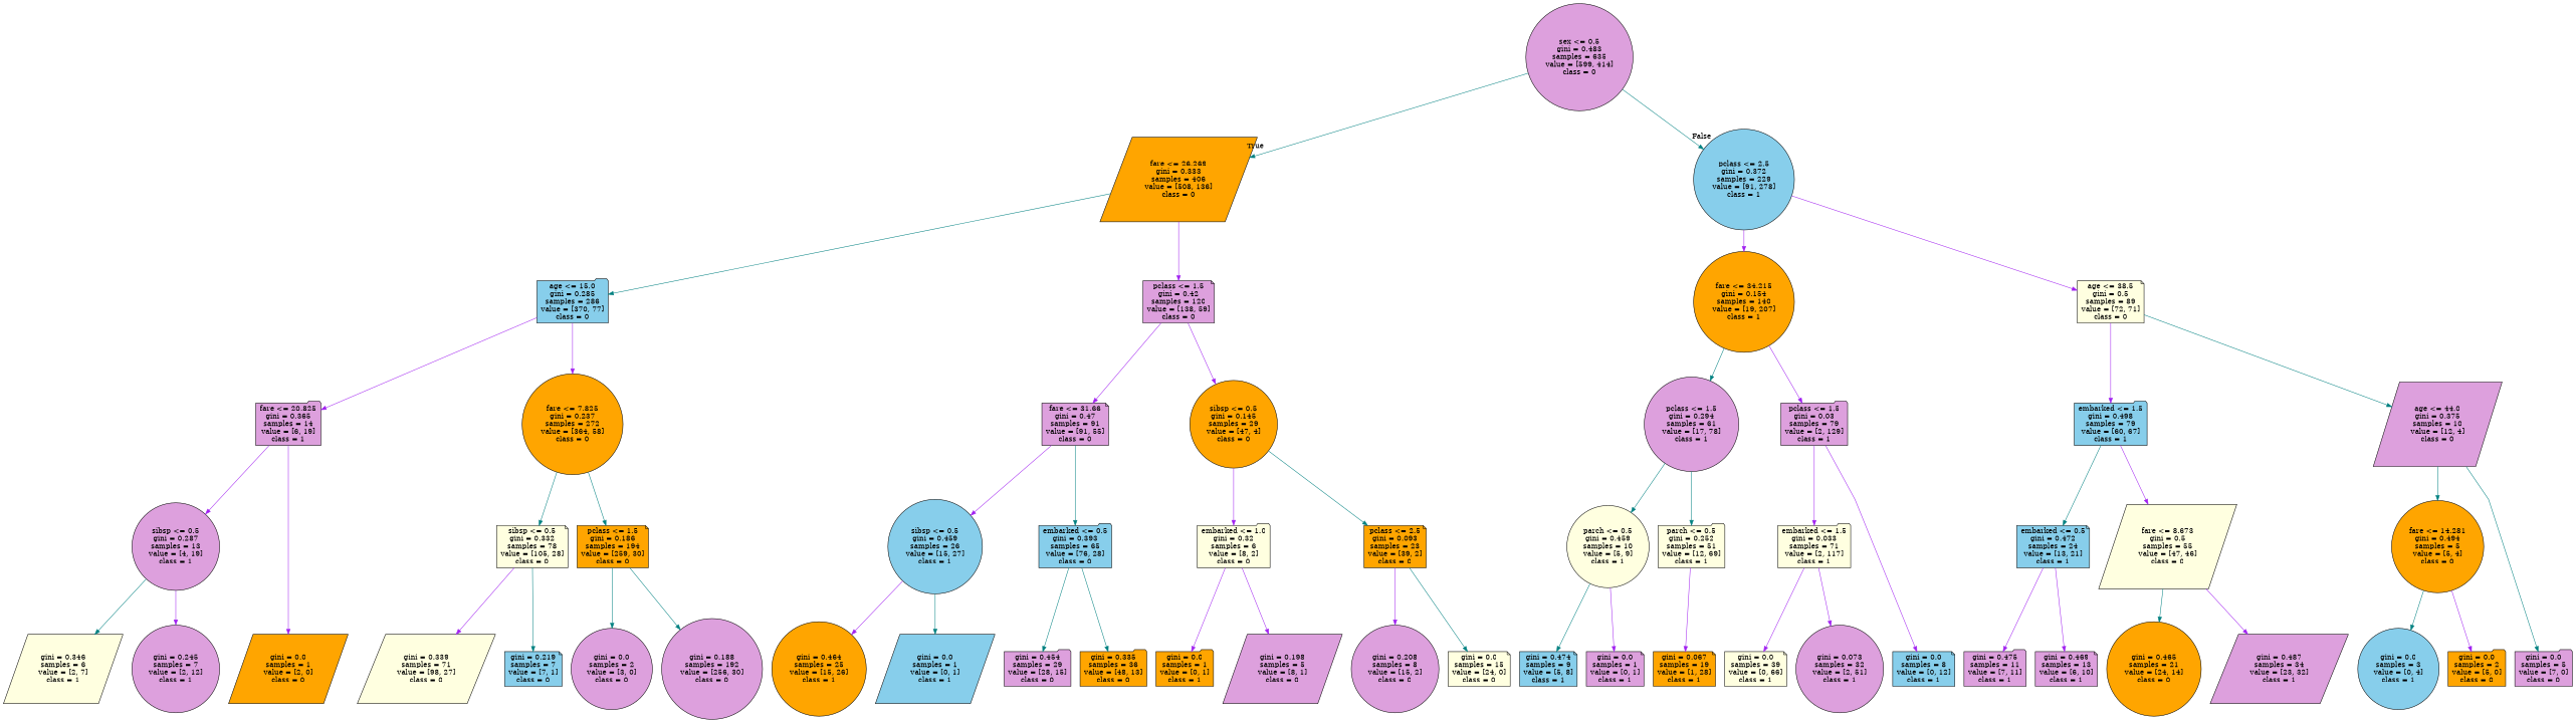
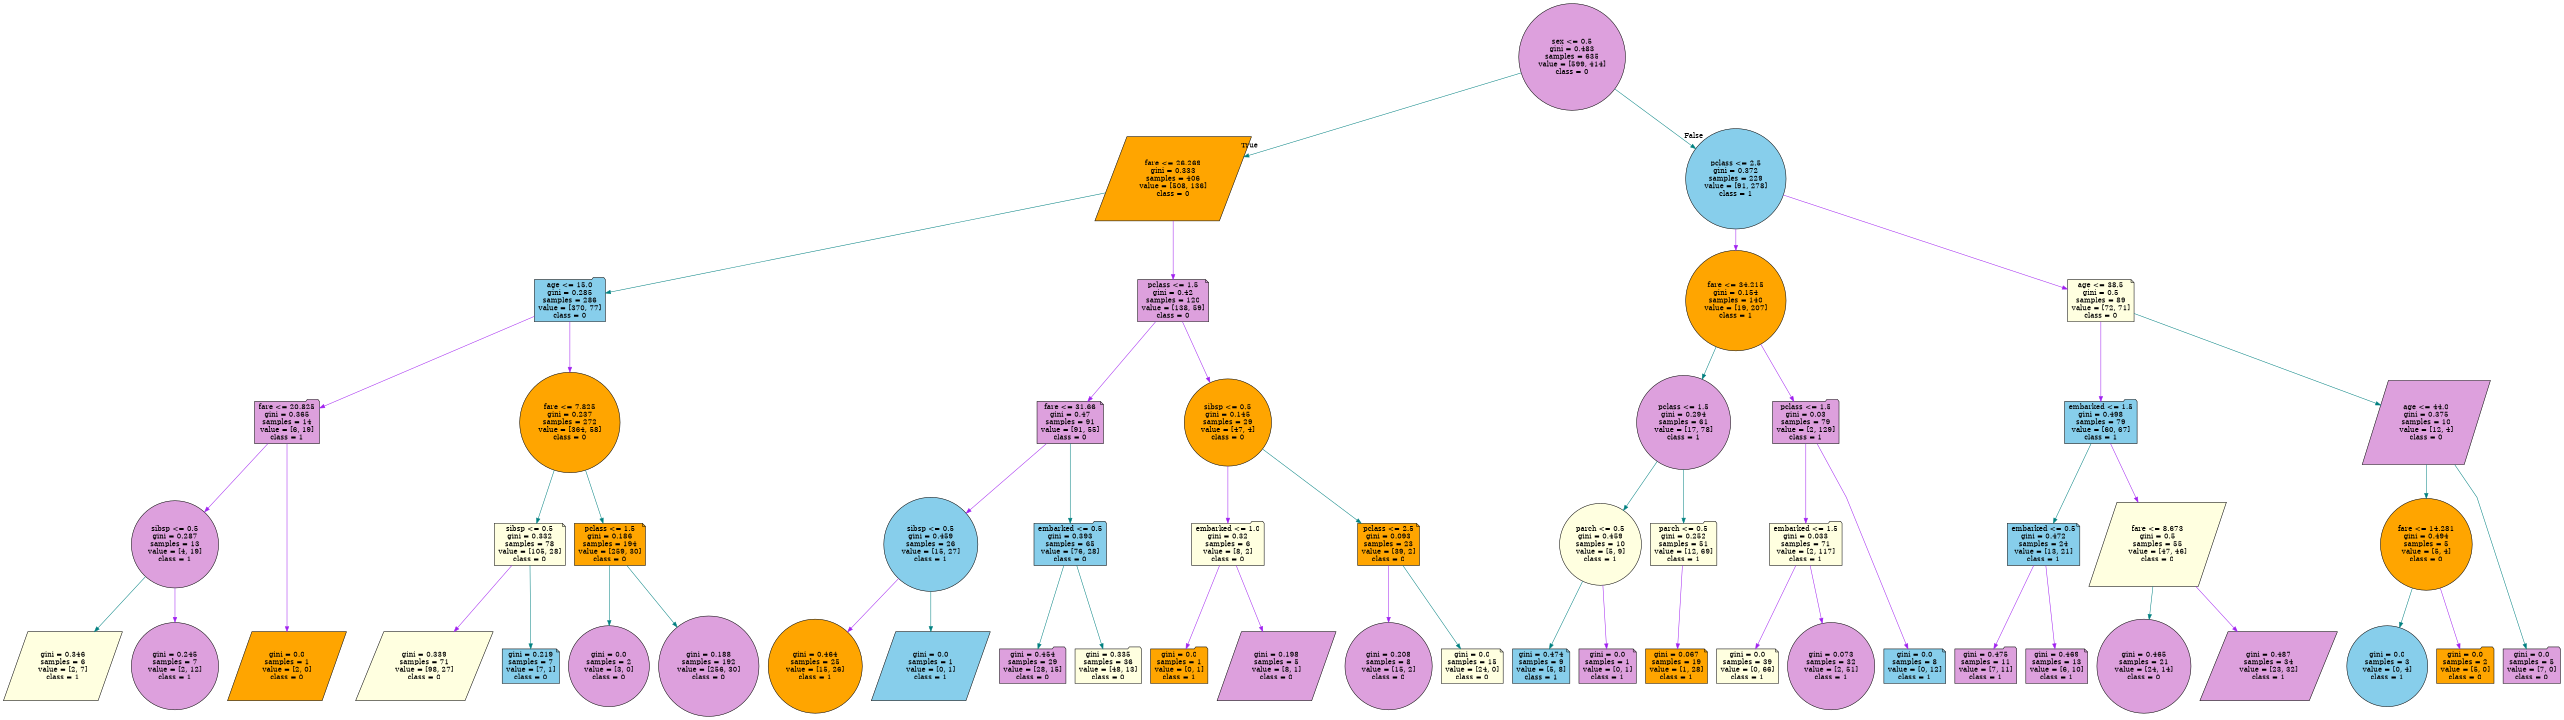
  digraph {
    ranksep=equally
    splines=polyline
    node [color=black fillcolor=plum shape=circle style=filled]
    edge [color=purple]
    n1 [label="sex <= 0.5\ngini = 0.483\nsamples = 635\nvalue = [599, 414]\nclass = 0"]
    n2 [fillcolor=orange label="fare <= 26.269\ngini = 0.333\nsamples = 406\nvalue = [508, 136]\nclass = 0" shape=parallelogram]
    n3 [fillcolor=skyblue label="pclass <= 2.5\ngini = 0.372\nsamples = 229\nvalue = [91, 278]\nclass = 1"]
    n4 [fillcolor=skyblue label="age <= 15.0\ngini = 0.285\nsamples = 286\nvalue = [370, 77]\nclass = 0" shape=folder]
    n5 [label="pclass <= 1.5\ngini = 0.42\nsamples = 120\nvalue = [138, 59]\nclass = 0" shape=note]
    n6 [fillcolor=orange label="fare <= 34.215\ngini = 0.154\nsamples = 140\nvalue = [19, 207]\nclass = 1"]
    n7 [fillcolor=lightyellow label="age <= 38.5\ngini = 0.5\nsamples = 89\nvalue = [72, 71]\nclass = 0" shape=note]
    n8 [label="fare <= 20.825\ngini = 0.365\nsamples = 14\nvalue = [6, 19]\nclass = 1" shape=folder]
    n9 [fillcolor=orange label="fare <= 7.825\ngini = 0.237\nsamples = 272\nvalue = [364, 58]\nclass = 0"]
    n10 [label="fare <= 31.66\ngini = 0.47\nsamples = 91\nvalue = [91, 55]\nclass = 0" shape=note]
    n11 [fillcolor=orange label="sibsp <= 0.5\ngini = 0.145\nsamples = 29\nvalue = [47, 4]\nclass = 0"]
    n12 [label="pclass <= 1.5\ngini = 0.294\nsamples = 61\nvalue = [17, 78]\nclass = 1"]
    n13 [label="pclass <= 1.5\ngini = 0.03\nsamples = 79\nvalue = [2, 129]\nclass = 1" shape=folder]
    n14 [fillcolor=skyblue label="embarked <= 1.5\ngini = 0.498\nsamples = 79\nvalue = [60, 67]\nclass = 1" shape=folder]
    n15 [label="age <= 44.0\ngini = 0.375\nsamples = 10\nvalue = [12, 4]\nclass = 0" shape=parallelogram]
    n16 [label="sibsp <= 0.5\ngini = 0.287\nsamples = 13\nvalue = [4, 19]\nclass = 1"]
    n17 [fillcolor=lightyellow label="sibsp <= 0.5\ngini = 0.332\nsamples = 78\nvalue = [105, 28]\nclass = 0" shape=note]
    n18 [fillcolor=orange label="pclass <= 1.5\ngini = 0.186\nsamples = 194\nvalue = [259, 30]\nclass = 0" shape=note]
    n19 [fillcolor=skyblue label="sibsp <= 0.5\ngini = 0.459\nsamples = 26\nvalue = [15, 27]\nclass = 1"]
    n20 [fillcolor=skyblue label="embarked <= 0.5\ngini = 0.393\nsamples = 65\nvalue = [76, 28]\nclass = 0" shape=folder]
    n21 [fillcolor=lightyellow label="embarked <= 1.0\ngini = 0.32\nsamples = 6\nvalue = [8, 2]\nclass = 0" shape=folder]
    n22 [fillcolor=orange label="pclass <= 2.5\ngini = 0.093\nsamples = 23\nvalue = [39, 2]\nclass = 0" shape=note]
    n23 [fillcolor=lightyellow label="parch <= 0.5\ngini = 0.459\nsamples = 10\nvalue = [5, 9]\nclass = 1"]
    n24 [fillcolor=lightyellow label="parch <= 0.5\ngini = 0.252\nsamples = 51\nvalue = [12, 69]\nclass = 1" shape=folder]
    n25 [fillcolor=lightyellow label="embarked <= 1.5\ngini = 0.033\nsamples = 71\nvalue = [2, 117]\nclass = 1" shape=folder]
    n26 [fillcolor=skyblue label="embarked <= 0.5\ngini = 0.472\nsamples = 24\nvalue = [13, 21]\nclass = 1" shape=note]
    n27 [fillcolor=lightyellow label="fare <= 8.673\ngini = 0.5\nsamples = 55\nvalue = [47, 46]\nclass = 0" shape=parallelogram]
    n28 [fillcolor=orange label="fare <= 14.281\ngini = 0.494\nsamples = 5\nvalue = [5, 4]\nclass = 0"]
    n29 [fillcolor=lightyellow label="gini = 0.346\nsamples = 6\nvalue = [2, 7]\nclass = 1" shape=parallelogram]
    n30 [label="gini = 0.245\nsamples = 7\nvalue = [2, 12]\nclass = 1"]
    n31 [fillcolor=orange label="gini = 0.0\nsamples = 1\nvalue = [2, 0]\nclass = 0" shape=parallelogram]
    n32 [fillcolor=lightyellow label="gini = 0.339\nsamples = 71\nvalue = [98, 27]\nclass = 0" shape=parallelogram]
    n33 [fillcolor=skyblue label="gini = 0.219\nsamples = 7\nvalue = [7, 1]\nclass = 0" shape=note]
    n34 [label="gini = 0.0\nsamples = 2\nvalue = [3, 0]\nclass = 0"]
    n35 [label="gini = 0.188\nsamples = 192\nvalue = [256, 30]\nclass = 0"]
    n36 [fillcolor=orange label="gini = 0.464\nsamples = 25\nvalue = [15, 26]\nclass = 1"]
    n37 [fillcolor=skyblue label="gini = 0.0\nsamples = 1\nvalue = [0, 1]\nclass = 1" shape=parallelogram]
    n38 [label="gini = 0.454\nsamples = 29\nvalue = [28, 15]\nclass = 0" shape=folder]
-   n39 [fillcolor=orange label="gini = 0.335\nsamples = 36\nvalue = [48, 13]\nclass = 0" shape=folder]
+   n39 [fillcolor=lightyellow label="gini = 0.335\nsamples = 36\nvalue = [48, 13]\nclass = 0" shape=folder]
    n40 [fillcolor=orange label="gini = 0.0\nsamples = 1\nvalue = [0, 1]\nclass = 1" shape=folder]
    n41 [label="gini = 0.198\nsamples = 5\nvalue = [8, 1]\nclass = 0" shape=parallelogram]
    n42 [label="gini = 0.208\nsamples = 8\nvalue = [15, 2]\nclass = 0"]
    n43 [fillcolor=lightyellow label="gini = 0.0\nsamples = 15\nvalue = [24, 0]\nclass = 0" shape=note]
    n44 [fillcolor=skyblue label="gini = 0.474\nsamples = 9\nvalue = [5, 8]\nclass = 1" shape=note]
    n45 [label="gini = 0.0\nsamples = 1\nvalue = [0, 1]\nclass = 1" shape=note]
    n46 [fillcolor=orange label="gini = 0.067\nsamples = 19\nvalue = [1, 28]\nclass = 1" shape=note]
    n47 [fillcolor=lightyellow label="gini = 0.0\nsamples = 39\nvalue = [0, 66]\nclass = 1" shape=note]
    n48 [label="gini = 0.073\nsamples = 32\nvalue = [2, 51]\nclass = 1"]
    n49 [fillcolor=skyblue label="gini = 0.0\nsamples = 8\nvalue = [0, 12]\nclass = 1" shape=note]
    n50 [label="gini = 0.475\nsamples = 11\nvalue = [7, 11]\nclass = 1" shape=folder]
    n51 [label="gini = 0.469\nsamples = 13\nvalue = [6, 10]\nclass = 1" shape=note]
-   n52 [fillcolor=orange label="gini = 0.465\nsamples = 21\nvalue = [24, 14]\nclass = 0"]
+   n52 [label="gini = 0.465\nsamples = 21\nvalue = [24, 14]\nclass = 0"]
    n53 [label="gini = 0.487\nsamples = 34\nvalue = [23, 32]\nclass = 1" shape=parallelogram]
    n54 [label="gini = 0.0\nsamples = 5\nvalue = [7, 0]\nclass = 0" shape=folder]
    n55 [fillcolor=skyblue label="gini = 0.0\nsamples = 3\nvalue = [0, 4]\nclass = 1"]
    n56 [fillcolor=orange label="gini = 0.0\nsamples = 2\nvalue = [5, 0]\nclass = 0" shape=folder]
    subgraph sub_1 {
      rank=same
      n1
    }
    subgraph sub_2 {
      rank=same
      n2
      n3
    }
    subgraph sub_3 {
      rank=same
      n4
      n5
      n6
      n7
    }
    subgraph sub_4 {
      rank=same
      n8
      n9
      n10
      n11
      n12
      n13
      n14
      n15
    }
    subgraph sub_5 {
      rank=same
      n16
      n17
      n18
      n19
      n20
      n21
      n22
      n23
      n24
      n25
      n26
      n27
      n28
    }
    subgraph sub_6 {
      rank=same
      n29
      n30
      n31
      n32
      n33
      n34
      n35
      n36
      n37
      n38
      n39
      n40
      n41
      n42
      n43
      n44
      n45
      n46
      n47
      n48
      n49
      n50
      n51
      n52
      n53
      n54
      n55
      n56
    }
    n1 -> n2 [color=teal headlabel=True labelangle=45 labeldistance=2.5]
    n1 -> n3 [color=teal headlabel=False labelangle=-45 labeldistance=2.5]
    n2 -> n4 [color=teal]
    n2 -> n5
    n3 -> n6
    n3 -> n7
    n4 -> n8
    n4 -> n9
    n5 -> n10
    n5 -> n11
    n6 -> n12 [color=teal]
    n6 -> n13
    n7 -> n14
    n7 -> n15 [color=teal]
    n8 -> n16
    n8 -> n31
    n9 -> n17 [color=teal]
    n9 -> n18 [color=teal]
    n10 -> n19
    n10 -> n20 [color=teal]
    n11 -> n21
    n11 -> n22 [color=teal]
    n12 -> n23 [color=teal]
    n12 -> n24 [color=teal]
    n13 -> n25
    n13 -> n49
    n14 -> n26 [color=teal]
    n14 -> n27
    n15 -> n28 [color=teal]
    n15 -> n54 [color=teal]
    n16 -> n29 [color=teal]
    n16 -> n30
    n17 -> n32
    n17 -> n33 [color=teal]
    n18 -> n34 [color=teal]
    n18 -> n35 [color=teal]
    n19 -> n36
    n19 -> n37 [color=teal]
    n20 -> n38 [color=teal]
    n20 -> n39 [color=teal]
    n21 -> n40
    n21 -> n41
    n22 -> n42
    n22 -> n43 [color=teal]
    n23 -> n44 [color=teal]
    n23 -> n45
    n24 -> n46
    n25 -> n47
    n25 -> n48
    n26 -> n50
    n26 -> n51
    n27 -> n52 [color=teal]
    n27 -> n53
    n28 -> n55 [color=teal]
    n28 -> n56
  }
